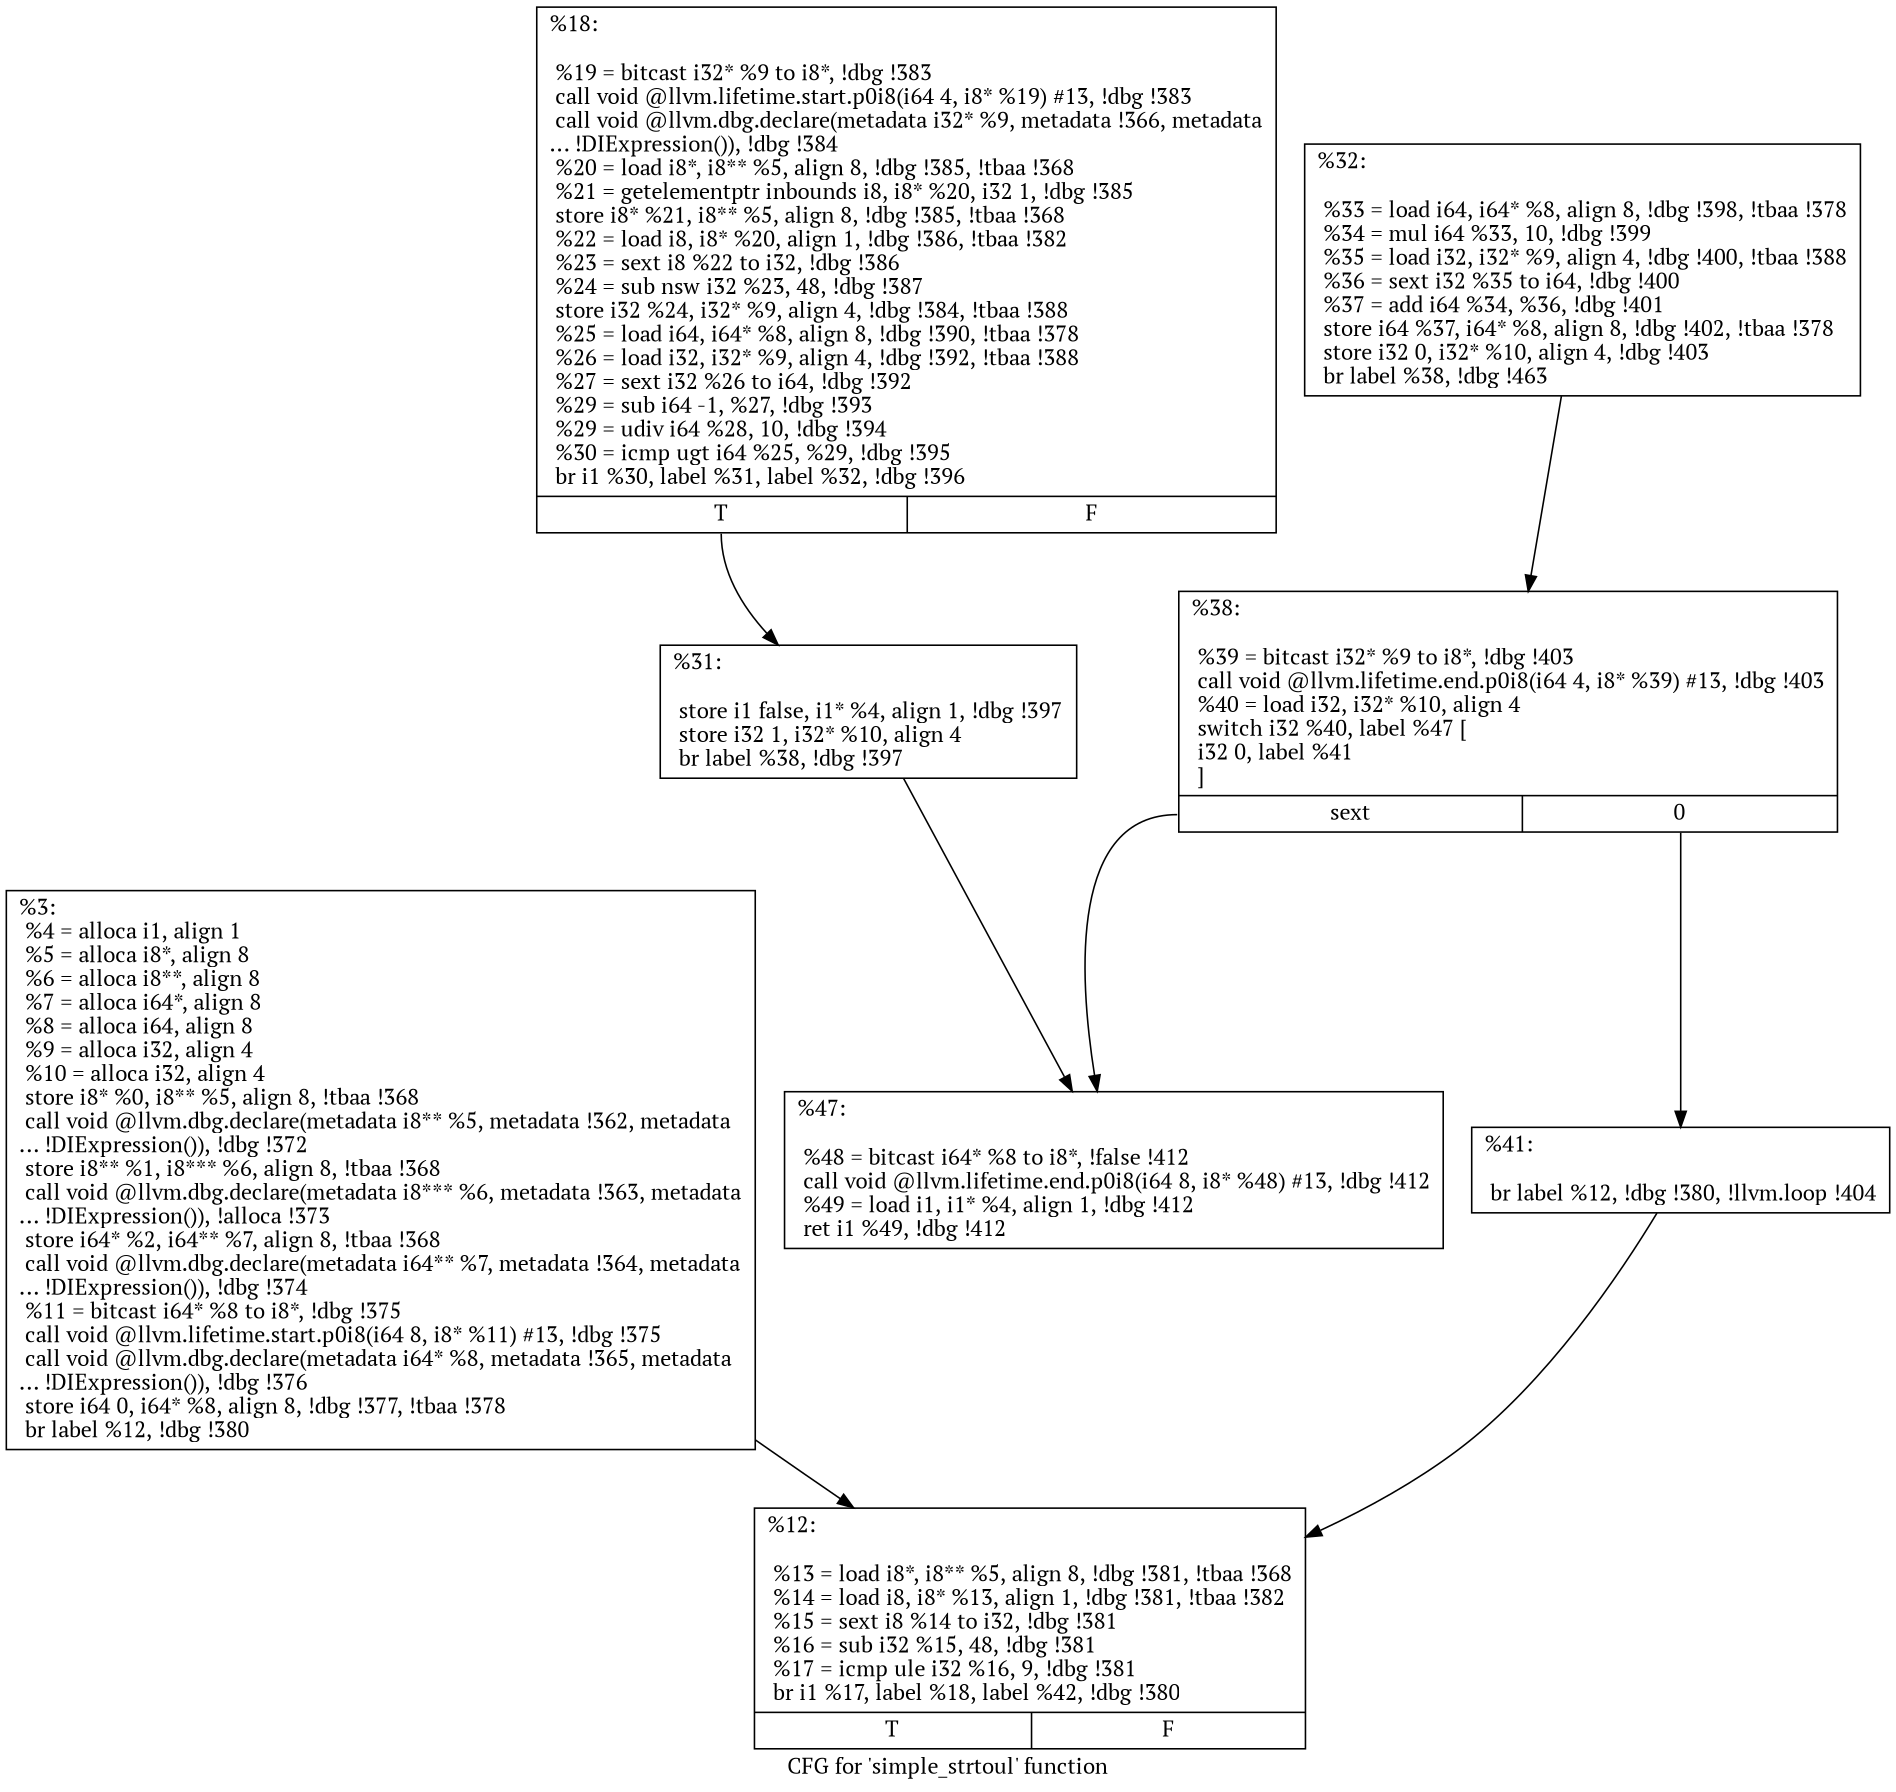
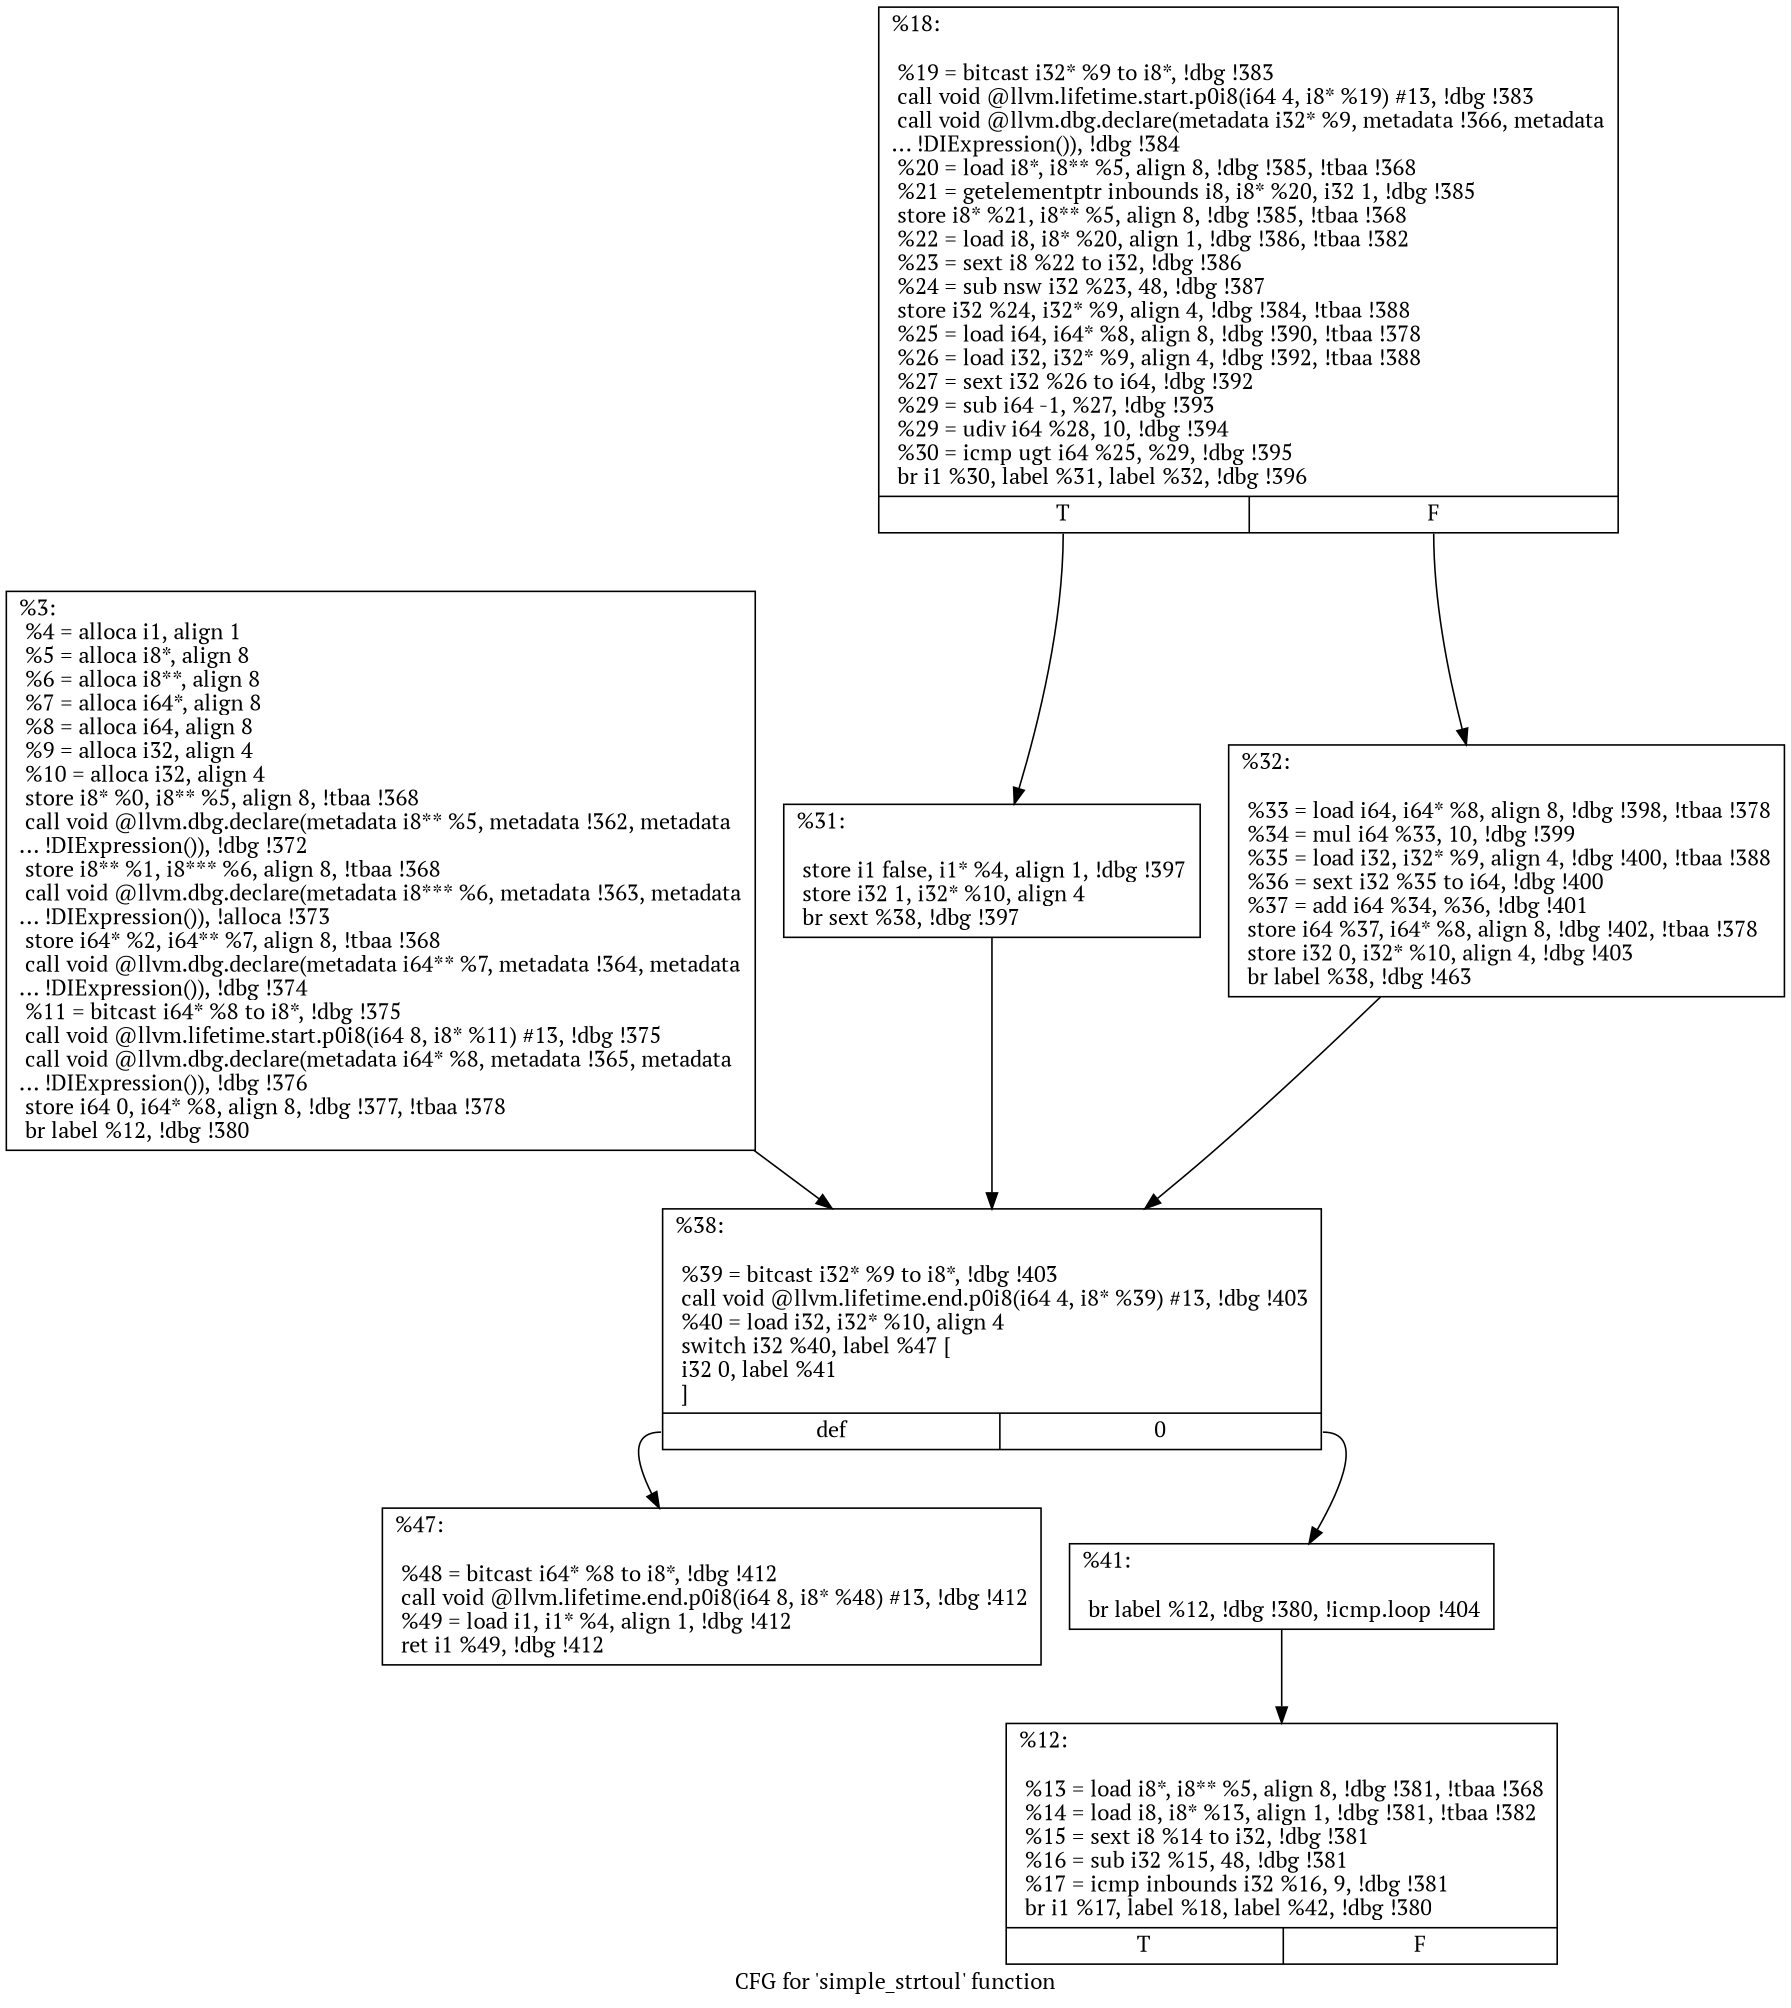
  digraph {
    fontname="PT Serif"
    label="CFG for 'simple_strtoul' function"
    node [fontname="PT Serif" shape=record]
    edge [fontname="PT Serif"]
    n1 [label="{%3:\l  %4 = alloca i1, align 1\l  %5 = alloca i8*, align 8\l  %6 = alloca i8**, align 8\l  %7 = alloca i64*, align 8\l  %8 = alloca i64, align 8\l  %9 = alloca i32, align 4\l  %10 = alloca i32, align 4\l  store i8* %0, i8** %5, align 8, !tbaa !368\l  call void @llvm.dbg.declare(metadata i8** %5, metadata !362, metadata\l... !DIExpression()), !dbg !372\l  store i8** %1, i8*** %6, align 8, !tbaa !368\l  call void @llvm.dbg.declare(metadata i8*** %6, metadata !363, metadata\l... !DIExpression()), !alloca !373\l  store i64* %2, i64** %7, align 8, !tbaa !368\l  call void @llvm.dbg.declare(metadata i64** %7, metadata !364, metadata\l... !DIExpression()), !dbg !374\l  %11 = bitcast i64* %8 to i8*, !dbg !375\l  call void @llvm.lifetime.start.p0i8(i64 8, i8* %11) #13, !dbg !375\l  call void @llvm.dbg.declare(metadata i64* %8, metadata !365, metadata\l... !DIExpression()), !dbg !376\l  store i64 0, i64* %8, align 8, !dbg !377, !tbaa !378\l  br label %12, !dbg !380\l}"]
-   n2 [label="{%12:\l\l  %13 = load i8*, i8** %5, align 8, !dbg !381, !tbaa !368\l  %14 = load i8, i8* %13, align 1, !dbg !381, !tbaa !382\l  %15 = sext i8 %14 to i32, !dbg !381\l  %16 = sub i32 %15, 48, !dbg !381\l  %17 = icmp ule i32 %16, 9, !dbg !381\l  br i1 %17, label %18, label %42, !dbg !380\l|{<s0>T|<s1>F}}"]
+   n2 [label="{%12:\l\l  %13 = load i8*, i8** %5, align 8, !dbg !381, !tbaa !368\l  %14 = load i8, i8* %13, align 1, !dbg !381, !tbaa !382\l  %15 = sext i8 %14 to i32, !dbg !381\l  %16 = sub i32 %15, 48, !dbg !381\l  %17 = icmp inbounds i32 %16, 9, !dbg !381\l  br i1 %17, label %18, label %42, !dbg !380\l|{<s0>T|<s1>F}}"]
    n3 [label="{%18:\l\l  %19 = bitcast i32* %9 to i8*, !dbg !383\l  call void @llvm.lifetime.start.p0i8(i64 4, i8* %19) #13, !dbg !383\l  call void @llvm.dbg.declare(metadata i32* %9, metadata !366, metadata\l... !DIExpression()), !dbg !384\l  %20 = load i8*, i8** %5, align 8, !dbg !385, !tbaa !368\l  %21 = getelementptr inbounds i8, i8* %20, i32 1, !dbg !385\l  store i8* %21, i8** %5, align 8, !dbg !385, !tbaa !368\l  %22 = load i8, i8* %20, align 1, !dbg !386, !tbaa !382\l  %23 = sext i8 %22 to i32, !dbg !386\l  %24 = sub nsw i32 %23, 48, !dbg !387\l  store i32 %24, i32* %9, align 4, !dbg !384, !tbaa !388\l  %25 = load i64, i64* %8, align 8, !dbg !390, !tbaa !378\l  %26 = load i32, i32* %9, align 4, !dbg !392, !tbaa !388\l  %27 = sext i32 %26 to i64, !dbg !392\l  %29 = sub i64 -1, %27, !dbg !393\l  %29 = udiv i64 %28, 10, !dbg !394\l  %30 = icmp ugt i64 %25, %29, !dbg !395\l  br i1 %30, label %31, label %32, !dbg !396\l|{<s0>T|<s1>F}}"]
-   n4 [label="{%31:\l\l  store i1 false, i1* %4, align 1, !dbg !397\l  store i32 1, i32* %10, align 4\l  br label %38, !dbg !397\l}"]
+   n4 [label="{%31:\l\l  store i1 false, i1* %4, align 1, !dbg !397\l  store i32 1, i32* %10, align 4\l  br sext %38, !dbg !397\l}"]
    n5 [label="{%32:\l\l  %33 = load i64, i64* %8, align 8, !dbg !398, !tbaa !378\l  %34 = mul i64 %33, 10, !dbg !399\l  %35 = load i32, i32* %9, align 4, !dbg !400, !tbaa !388\l  %36 = sext i32 %35 to i64, !dbg !400\l  %37 = add i64 %34, %36, !dbg !401\l  store i64 %37, i64* %8, align 8, !dbg !402, !tbaa !378\l  store i32 0, i32* %10, align 4, !dbg !403\l  br label %38, !dbg !463\l}"]
-   n6 [label="{%38:\l\l  %39 = bitcast i32* %9 to i8*, !dbg !403\l  call void @llvm.lifetime.end.p0i8(i64 4, i8* %39) #13, !dbg !403\l  %40 = load i32, i32* %10, align 4\l  switch i32 %40, label %47 [\l    i32 0, label %41\l  ]\l|{<s0>sext|<s1>0}}"]
-   n7 [label="{%47:\l\l  %48 = bitcast i64* %8 to i8*, !false !412\l  call void @llvm.lifetime.end.p0i8(i64 8, i8* %48) #13, !dbg !412\l  %49 = load i1, i1* %4, align 1, !dbg !412\l  ret i1 %49, !dbg !412\l}"]
-   n8 [label="{%41:\l\l  br label %12, !dbg !380, !llvm.loop !404\l}"]
-   n1 -> n2
+   n6 [label="{%38:\l\l  %39 = bitcast i32* %9 to i8*, !dbg !403\l  call void @llvm.lifetime.end.p0i8(i64 4, i8* %39) #13, !dbg !403\l  %40 = load i32, i32* %10, align 4\l  switch i32 %40, label %47 [\l    i32 0, label %41\l  ]\l|{<s0>def|<s1>0}}"]
+   n7 [label="{%47:\l\l  %48 = bitcast i64* %8 to i8*, !dbg !412\l  call void @llvm.lifetime.end.p0i8(i64 8, i8* %48) #13, !dbg !412\l  %49 = load i1, i1* %4, align 1, !dbg !412\l  ret i1 %49, !dbg !412\l}"]
+   n8 [label="{%41:\l\l  br label %12, !dbg !380, !icmp.loop !404\l}"]
+   n1 -> n6
    n3 -> n4 [tailport=s0]
-   n4 -> n7
+   n3 -> n5 [tailport=s1]
+   n4 -> n6
    n5 -> n6
    n6 -> n7 [tailport=s0]
    n6 -> n8 [tailport=s1]
    n8 -> n2
  }
